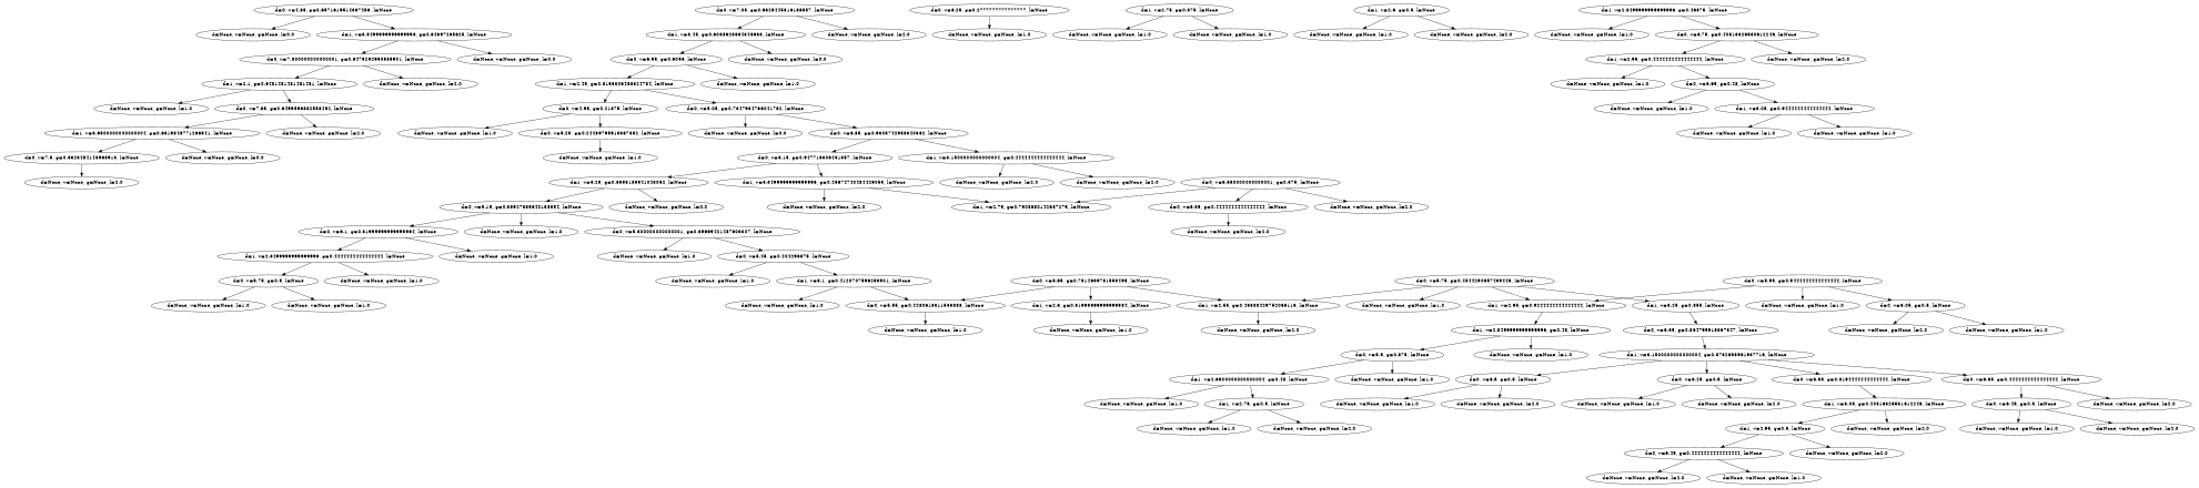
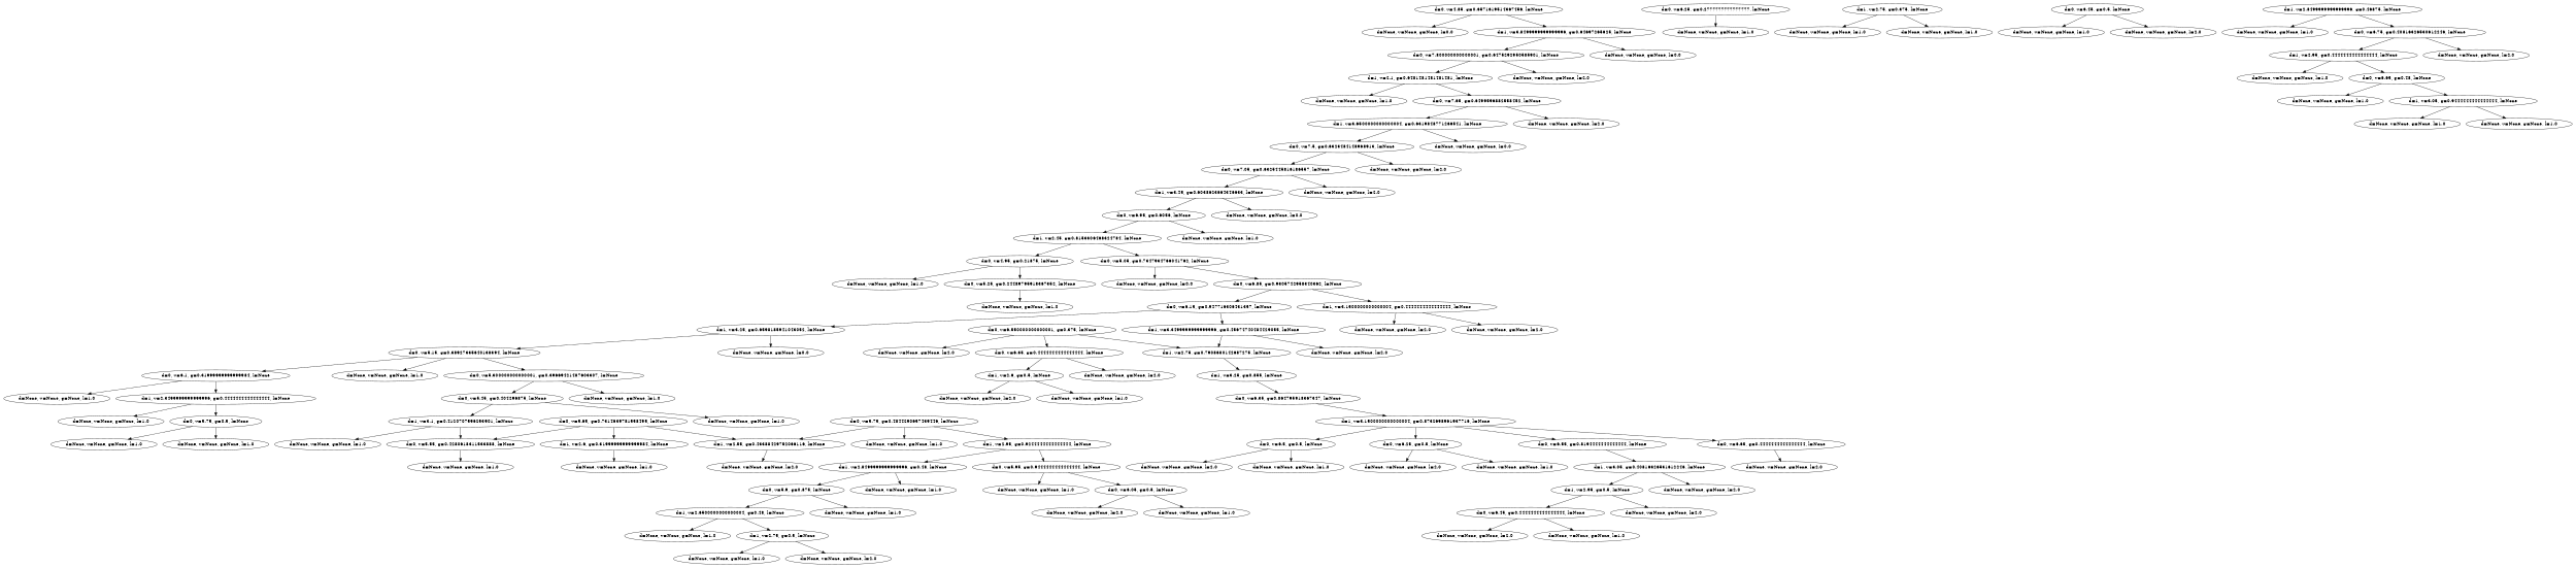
  digraph {
    n1 [label="d=0, v=4.85, g=0.6571619514367456, l=None"]
    n2 [label="d=None, v=None, g=None, l=0.0"]
    n3 [label="d=1, v=3.8499999999999996, g=0.64697265625, l=None"]
    n4 [label="d=0, v=7.800000000000001, g=0.6475292950585901, l=None"]
    n5 [label="d=None, v=None, g=None, l=0.0"]
    n6 [label="d=1, v=2.1, g=0.6481481481481481, l=None"]
    n7 [label="d=None, v=None, g=None, l=2.0"]
    n8 [label="d=None, v=None, g=None, l=1.0"]
    n9 [label="d=0, v=7.65, g=0.6499596882558452, l=None"]
    n10 [label="d=1, v=3.6500000000000004, g=0.6319848771266541, l=None"]
    n11 [label="d=None, v=None, g=None, l=2.0"]
    n12 [label="d=0, v=7.5, g=0.6323484148968913, l=None"]
    n13 [label="d=None, v=None, g=None, l=0.0"]
    n14 [label="d=0, v=7.05, g=0.6325445816186557, l=None"]
    n15 [label="d=None, v=None, g=None, l=2.0"]
    n16 [label="d=1, v=3.45, g=0.6038623664346633, l=None"]
    n17 [label="d=None, v=None, g=None, l=2.0"]
    n18 [label="d=0, v=6.95, g=0.6056, l=None"]
    n19 [label="d=None, v=None, g=None, l=0.0"]
    n20 [label="d=1, v=2.45, g=0.8153306468324784, l=None"]
    n21 [label="d=None, v=None, g=None, l=1.0"]
    n22 [label="d=0, v=4.95, g=0.21875, l=None"]
    n23 [label="d=0, v=5.05, g=0.7347934766041762, l=None"]
    n24 [label="d=None, v=None, g=None, l=1.0"]
    n25 [label="d=0, v=5.25, g=0.24489795918367352, l=None"]
    n26 [label="d=None, v=None, g=None, l=0.0"]
    n27 [label="d=0, v=6.85, g=0.9305742958340362, l=None"]
    n28 [label="d=None, v=None, g=None, l=1.0"]
    n29 [label="d=0, v=6.25, g=0.2777777777777777, l=None"]
    n30 [label="d=None, v=None, g=None, l=1.0"]
-   n31 [label="d=0, v=6.1, g=0.31999999999999964, l=None"]
+   n31 [label="d=0, v=6.1, g=0.31999999999999984, l=None"]
    n32 [label="d=1, v=2.3499999999999996, g=0.4444444444444444, l=None"]
    n33 [label="d=None, v=None, g=None, l=1.0"]
    n34 [label="d=0, v=5.75, g=0.5, l=None"]
    n35 [label="d=None, v=None, g=None, l=1.0"]
    n36 [label="d=None, v=None, g=None, l=1.0"]
    n37 [label="d=None, v=None, g=None, l=1.0"]
    n38 [label="d=0, v=6.15, g=0.947716306431357, l=None"]
    n39 [label="d=1, v=3.1500000000000004, g=0.4444444444444444, l=None"]
    n40 [label="d=1, v=3.25, g=0.6598185941043052, l=None"]
    n41 [label="d=1, v=3.3499999999999996, g=0.45674740484429055, l=None"]
    n42 [label="d=None, v=None, g=None, l=2.0"]
    n43 [label="d=None, v=None, g=None, l=2.0"]
    n44 [label="d=0, v=5.15, g=0.38927335640138394, l=None"]
    n45 [label="d=None, v=None, g=None, l=0.0"]
    n46 [label="d=1, v=2.75, g=0.7908680142687275, l=None"]
    n47 [label="d=None, v=None, g=None, l=2.0"]
    n48 [label="d=None, v=None, g=None, l=1.0"]
    n49 [label="d=0, v=5.300000000000001, g=0.39669421487603307, l=None"]
    n50 [label="d=None, v=None, g=None, l=1.0"]
    n51 [label="d=0, v=5.45, g=0.404296875, l=None"]
    n52 [label="d=None, v=None, g=None, l=1.0"]
    n53 [label="d=1, v=3.1, g=0.4120707596253901, l=None"]
    n54 [label="d=0, v=5.55, g=0.4280618311533888, l=None"]
    n55 [label="d=None, v=None, g=None, l=1.0"]
    n56 [label="d=None, v=None, g=None, l=1.0"]
    n57 [label="d=0, v=5.65, g=0.7314639781558495, l=None"]
    n58 [label="d=1, v=2.6, g=0.31999999999999984, l=None"]
    n59 [label="d=1, v=2.55, g=0.43388429752066116, l=None"]
    n60 [label="d=None, v=None, g=None, l=1.0"]
    n61 [label="d=None, v=None, g=None, l=2.0"]
    n62 [label="d=1, v=2.75, g=0.375, l=None"]
    n63 [label="d=None, v=None, g=None, l=1.0"]
    n64 [label="d=None, v=None, g=None, l=1.0"]
    n65 [label="d=0, v=5.75, g=0.4844290657439446, l=None"]
    n66 [label="d=None, v=None, g=None, l=1.0"]
    n67 [label="d=1, v=2.95, g=0.9244444444444444, l=None"]
    n68 [label="d=1, v=2.8499999999999996, g=0.48, l=None"]
    n69 [label="d=0, v=5.95, g=0.9444444444444444, l=None"]
    n70 [label="d=0, v=5.9, g=0.875, l=None"]
    n71 [label="d=None, v=None, g=None, l=1.0"]
    n72 [label="d=None, v=None, g=None, l=1.0"]
    n73 [label="d=0, v=6.05, g=0.5, l=None"]
    n74 [label="d=1, v=2.6500000000000004, g=0.48, l=None"]
    n75 [label="d=None, v=None, g=None, l=1.0"]
    n76 [label="d=None, v=None, g=None, l=1.0"]
    n77 [label="d=1, v=2.75, g=0.5, l=None"]
    n78 [label="d=None, v=None, g=None, l=1.0"]
    n79 [label="d=None, v=None, g=None, l=2.0"]
    n80 [label="d=None, v=None, g=None, l=2.0"]
    n81 [label="d=None, v=None, g=None, l=1.0"]
    n82 [label="d=1, v=3.25, g=0.855, l=None"]
    n83 [label="d=0, v=6.550000000000001, g=0.375, l=None"]
    n84 [label="d=0, v=6.35, g=0.4444444444444444, l=None"]
    n85 [label="d=None, v=None, g=None, l=2.0"]
    n86 [label="d=0, v=6.35, g=0.864795918367347, l=None"]
    n87 [label="d=1, v=2.6, g=0.5, l=None"]
    n88 [label="d=None, v=None, g=None, l=2.0"]
    n89 [label="d=None, v=None, g=None, l=1.0"]
    n90 [label="d=None, v=None, g=None, l=2.0"]
    n91 [label="d=1, v=3.1500000000000004, g=0.8732698961937716, l=None"]
    n92 [label="d=0, v=6.5, g=0.5, l=None"]
    n93 [label="d=None, v=None, g=None, l=1.0"]
    n94 [label="d=None, v=None, g=None, l=2.0"]
    n95 [label="d=0, v=6.25, g=0.5, l=None"]
    n96 [label="d=None, v=None, g=None, l=1.0"]
    n97 [label="d=None, v=None, g=None, l=2.0"]
    n98 [label="d=0, v=6.55, g=0.8194444444444444, l=None"]
    n99 [label="d=0, v=6.65, g=0.4444444444444444, l=None"]
    n100 [label="d=1, v=3.05, g=0.40816326531612246, l=None"]
    n101 [label="d=0, v=6.45, g=0.5, l=None"]
    n102 [label="d=None, v=None, g=None, l=2.0"]
    n103 [label="d=1, v=2.95, g=0.5, l=None"]
    n104 [label="d=None, v=None, g=None, l=2.0"]
    n105 [label="d=1, v=2.8499999999999996, g=0.46875, l=None"]
    n106 [label="d=None, v=None, g=None, l=1.0"]
    n107 [label="d=0, v=6.75, g=0.40816326530612246, l=None"]
    n108 [label="d=0, v=6.45, g=0.4444444444444444, l=None"]
    n109 [label="d=None, v=None, g=None, l=2.0"]
    n110 [label="d=None, v=None, g=None, l=2.0"]
    n111 [label="d=None, v=None, g=None, l=1.0"]
    n112 [label="d=1, v=2.95, g=0.4444444444444444, l=None"]
    n113 [label="d=None, v=None, g=None, l=2.0"]
    n114 [label="d=None, v=None, g=None, l=1.0"]
    n115 [label="d=0, v=6.65, g=0.48, l=None"]
    n116 [label="d=None, v=None, g=None, l=1.0"]
    n117 [label="d=1, v=3.05, g=0.9444444444444444, l=None"]
    n118 [label="d=None, v=None, g=None, l=1.0"]
    n119 [label="d=None, v=None, g=None, l=1.0"]
    n120 [label="d=None, v=None, g=None, l=1.0"]
    n121 [label="d=None, v=None, g=None, l=2.0"]
    n1 -> n2
    n1 -> n3
    n3 -> n4
    n3 -> n5
    n4 -> n6
    n4 -> n7
    n6 -> n8
    n6 -> n9
    n9 -> n10
    n9 -> n11
    n10 -> n12
    n10 -> n13
+   n12 -> n14
    n12 -> n15
    n14 -> n16
    n14 -> n17
    n16 -> n18
    n16 -> n19
    n18 -> n20
    n18 -> n21
    n20 -> n22
    n20 -> n23
    n22 -> n24
    n22 -> n25
    n23 -> n26
    n23 -> n27
    n25 -> n28
    n27 -> n38
    n27 -> n39
    n29 -> n30
    n31 -> n32
    n31 -> n33
    n32 -> n34
    n32 -> n35
    n34 -> n36
    n34 -> n37
    n38 -> n40
    n38 -> n41
    n39 -> n42
    n39 -> n43
    n40 -> n44
    n40 -> n45
    n41 -> n46
    n41 -> n47
    n44 -> n31
    n44 -> n48
    n44 -> n49
-   n65 -> n82
+   n46 -> n82
    n49 -> n50
    n49 -> n51
    n51 -> n52
    n51 -> n53
    n53 -> n54
    n53 -> n55
    n54 -> n56
    n57 -> n54
    n57 -> n58
    n57 -> n59
    n58 -> n60
    n59 -> n61
    n62 -> n63
    n62 -> n64
    n65 -> n59
    n65 -> n66
    n65 -> n67
    n67 -> n68
-   n69 -> n67
+   n67 -> n69
    n68 -> n70
    n68 -> n71
    n69 -> n72
    n69 -> n73
    n70 -> n74
    n70 -> n75
    n73 -> n80
    n73 -> n81
    n74 -> n76
    n74 -> n77
    n77 -> n78
    n77 -> n79
    n82 -> n86
    n83 -> n46
    n83 -> n84
    n83 -> n85
+   n84 -> n87
    n84 -> n88
    n86 -> n91
    n87 -> n89
    n87 -> n90
    n91 -> n92
    n91 -> n95
    n91 -> n98
    n91 -> n99
    n92 -> n93
    n92 -> n94
    n95 -> n96
    n95 -> n97
    n98 -> n100
-   n99 -> n101
    n99 -> n102
    n100 -> n103
    n100 -> n104
    n101 -> n120
    n101 -> n121
    n103 -> n108
    n103 -> n109
    n105 -> n106
    n105 -> n107
    n107 -> n112
    n107 -> n113
    n108 -> n110
    n108 -> n111
    n112 -> n114
    n112 -> n115
    n115 -> n116
    n115 -> n117
    n117 -> n118
    n117 -> n119
  }
